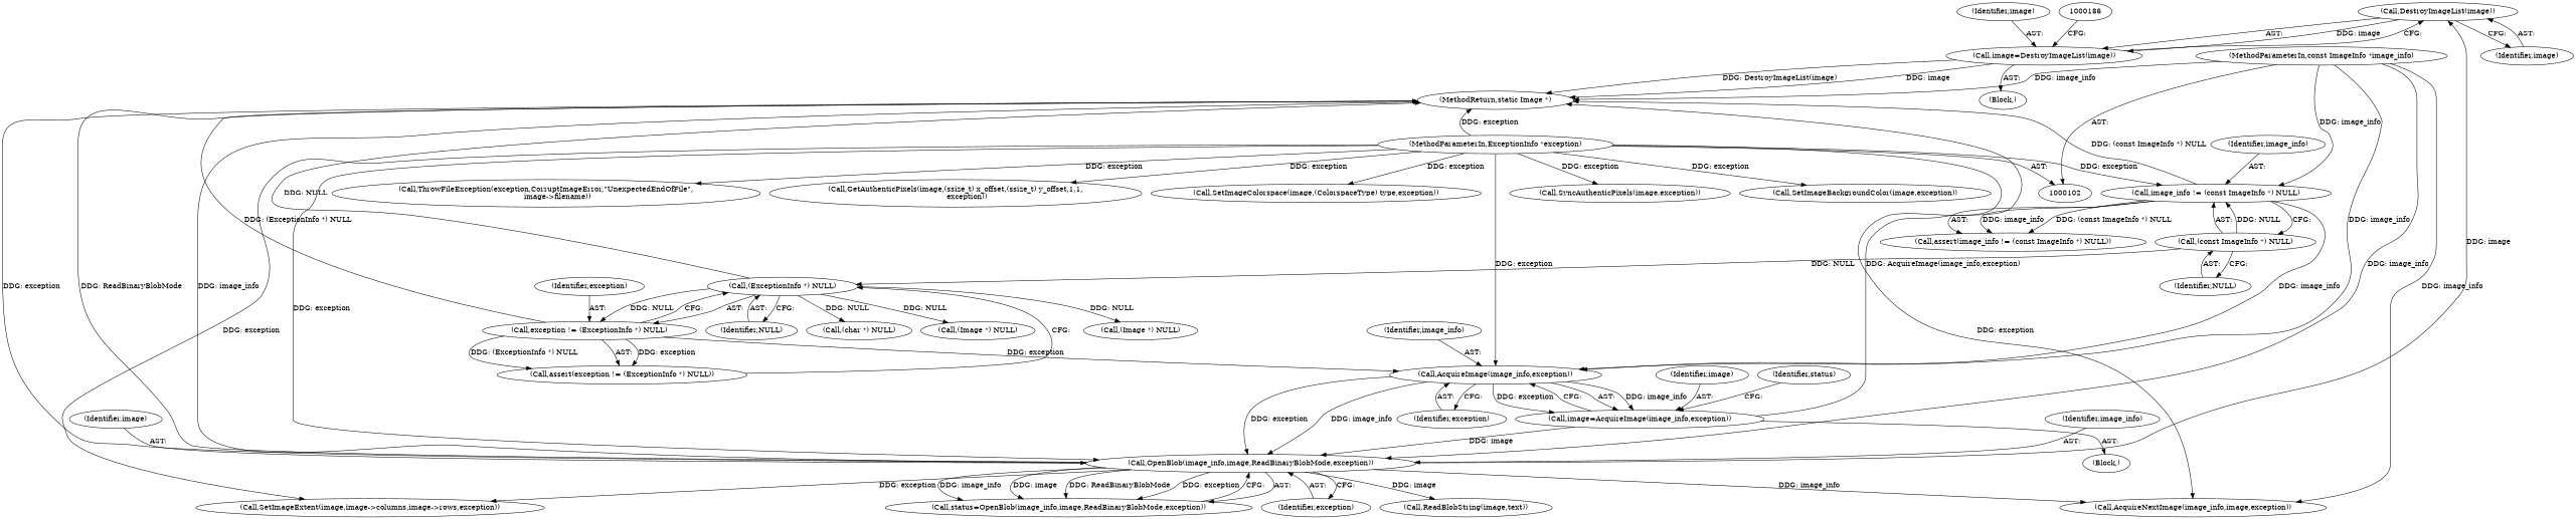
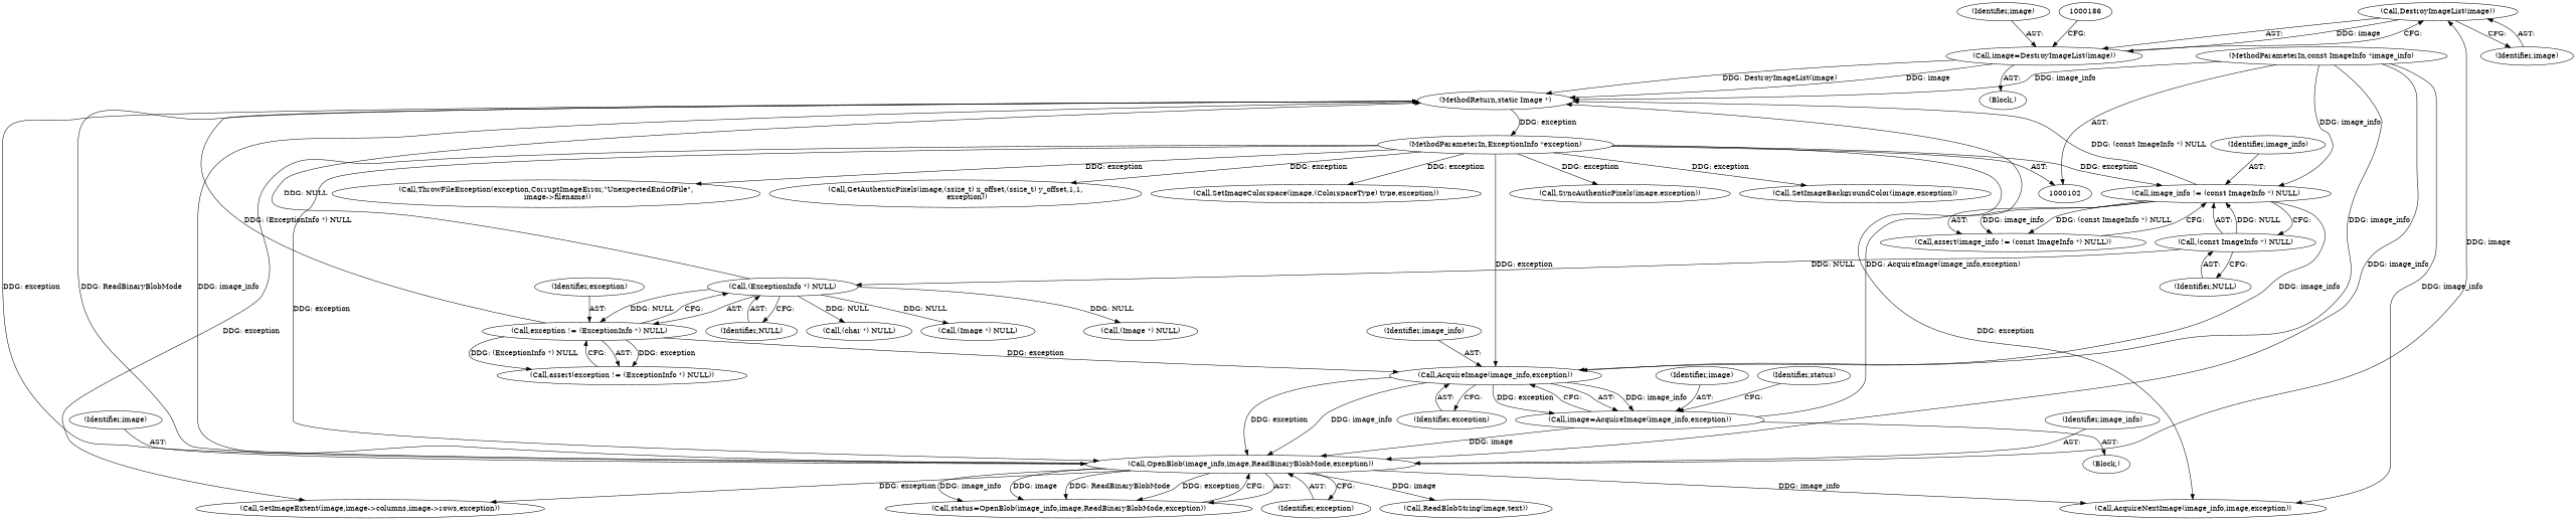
  digraph {
    n1 [label="(Call,DestroyImageList(image))"]
    n2 [label="(Call,image=DestroyImageList(image))"]
    n3 [label="(Identifier,image)"]
    n4 [label="(MethodReturn,static Image *)"]
    n5 [label="(Block,)"]
    n6 [label="(Call,OpenBlob(image_info,image,ReadBinaryBlobMode,exception))"]
    n7 [label="(Call,status=OpenBlob(image_info,image,ReadBinaryBlobMode,exception))"]
    n8 [label="(Call,AcquireNextImage(image_info,image,exception))"]
    n9 [label="(Identifier,exception)"]
    n10 [label="(Call,SetImageExtent(image,image->columns,image->rows,exception))"]
    n11 [label="(Call,ReadBlobString(image,text))"]
    n12 [label="(Call,AcquireImage(image_info,exception))"]
    n13 [label="(Call,image=AcquireImage(image_info,exception))"]
    n14 [label="(Identifier,exception)"]
    n15 [label="(Block,)"]
    n16 [label="(Call,image_info != (const ImageInfo *) NULL)"]
    n17 [label="(Call,(const ImageInfo *) NULL)"]
    n18 [label="(Call,assert(image_info != (const ImageInfo *) NULL))"]
    n19 [label="(Call,(ExceptionInfo *) NULL)"]
    n20 [label="(Identifier,NULL)"]
    n21 [label="(MethodParameterIn,const ImageInfo *image_info)"]
    1000102
    n23 [label="(Call,exception != (ExceptionInfo *) NULL)"]
    n24 [label="(Call,(char *) NULL)"]
    n25 [label="(Call,(Image *) NULL)"]
    n26 [label="(Call,(Image *) NULL)"]
    n27 [label="(Identifier,NULL)"]
    n28 [label="(Call,assert(exception != (ExceptionInfo *) NULL))"]
    n29 [label="(MethodParameterIn,ExceptionInfo *exception)"]
    n30 [label="(Call,SyncAuthenticPixels(image,exception))"]
    n31 [label="(Call,SetImageBackgroundColor(image,exception))"]
    n32 [label="(Call,ThrowFileException(exception,CorruptImageError,\"UnexpectedEndOfFile\",\n          image->filename))"]
    n33 [label="(Call,GetAuthenticPixels(image,(ssize_t) x_offset,(ssize_t) y_offset,1,1,\n          exception))"]
    n34 [label="(Call,SetImageColorspace(image,(ColorspaceType) type,exception))"]
    n35 [label="(Identifier,image_info)"]
    n36 [label="(Identifier,image)"]
    n37 [label="(Identifier,exception)"]
    n38 [label="(Identifier,image_info)"]
    n39 [label="(Identifier,image)"]
    n40 [label="(Identifier,image_info)"]
    n41 [label="(Identifier,status)"]
    n42 [label="(Identifier,image)"]
    1000186
    n1 -> n2 [label="AST: "]
    n1 -> n2 [label="DDG: image"]
    n1 -> n3 [label="CFG: "]
    n2 -> n1 [label="CFG: "]
    n2 -> n4 [label="DDG: DestroyImageList(image)"]
    n2 -> n4 [label="DDG: image"]
    n2 -> n5 [label="AST: "]
    n3 -> n1 [label="AST: "]
    n6 -> n1 [label="DDG: image"]
    n6 -> n4 [label="DDG: ReadBinaryBlobMode"]
    n6 -> n4 [label="DDG: image_info"]
    n6 -> n4 [label="DDG: exception"]
    n6 -> n7 [label="AST: "]
    n6 -> n7 [label="DDG: image_info"]
    n6 -> n7 [label="DDG: image"]
    n6 -> n7 [label="DDG: ReadBinaryBlobMode"]
    n6 -> n7 [label="DDG: exception"]
    n6 -> n8 [label="DDG: image_info"]
    n6 -> n9 [label="CFG: "]
    n6 -> n10 [label="DDG: exception"]
    n6 -> n11 [label="DDG: image"]
    n7 -> n6 [label="CFG: "]
    n9 -> n6 [label="AST: "]
    n12 -> n6 [label="DDG: image_info"]
    n12 -> n6 [label="DDG: exception"]
    n12 -> n13 [label="AST: "]
    n12 -> n13 [label="DDG: image_info"]
    n12 -> n13 [label="DDG: exception"]
    n12 -> n14 [label="CFG: "]
    n13 -> n4 [label="DDG: AcquireImage(image_info,exception)"]
    n13 -> n6 [label="DDG: image"]
    n13 -> n12 [label="CFG: "]
    n13 -> n15 [label="AST: "]
    n14 -> n12 [label="AST: "]
    n16 -> n4 [label="DDG: (const ImageInfo *) NULL"]
    n16 -> n12 [label="DDG: image_info"]
    n16 -> n17 [label="CFG: "]
    n16 -> n18 [label="AST: "]
    n16 -> n18 [label="DDG: image_info"]
    n16 -> n18 [label="DDG: (const ImageInfo *) NULL"]
    n17 -> n16 [label="AST: "]
    n17 -> n16 [label="DDG: NULL"]
    n17 -> n19 [label="DDG: NULL"]
    n17 -> n20 [label="CFG: "]
+   n18 -> n16 [label="CFG: "]
    n19 -> n4 [label="DDG: NULL"]
    n19 -> n23 [label="AST: "]
    n19 -> n23 [label="DDG: NULL"]
    n19 -> n24 [label="DDG: NULL"]
    n19 -> n25 [label="DDG: NULL"]
    n19 -> n26 [label="DDG: NULL"]
    n19 -> n27 [label="CFG: "]
    n20 -> n17 [label="AST: "]
    n21 -> n4 [label="DDG: image_info"]
    n21 -> n6 [label="DDG: image_info"]
    n21 -> n8 [label="DDG: image_info"]
    n21 -> n12 [label="DDG: image_info"]
    n21 -> n16 [label="DDG: image_info"]
    n21 -> 1000102 [label="AST: "]
    n23 -> n4 [label="DDG: (ExceptionInfo *) NULL"]
    n23 -> n12 [label="DDG: exception"]
    n23 -> n19 [label="CFG: "]
    n23 -> n28 [label="AST: "]
    n23 -> n28 [label="DDG: exception"]
    n23 -> n28 [label="DDG: (ExceptionInfo *) NULL"]
    n27 -> n19 [label="AST: "]
-   n28 -> n19 [label="CFG: "]
-   n29 -> n4 [label="DDG: exception"]
+   n28 -> n23 [label="CFG: "]
+   n4 -> n29 [label="DDG: exception"]
    n29 -> n6 [label="DDG: exception"]
    n29 -> n8 [label="DDG: exception"]
    n29 -> n10 [label="DDG: exception"]
    n29 -> n12 [label="DDG: exception"]
    n29 -> n16 [label="DDG: exception"]
    n29 -> 1000102 [label="AST: "]
    n29 -> n30 [label="DDG: exception"]
    n29 -> n31 [label="DDG: exception"]
    n29 -> n32 [label="DDG: exception"]
    n29 -> n33 [label="DDG: exception"]
    n29 -> n34 [label="DDG: exception"]
    n35 -> n12 [label="AST: "]
    n36 -> n2 [label="AST: "]
    n37 -> n23 [label="AST: "]
    n38 -> n6 [label="AST: "]
    n39 -> n6 [label="AST: "]
    n40 -> n16 [label="AST: "]
    n41 -> n13 [label="CFG: "]
    n42 -> n13 [label="AST: "]
    1000186 -> n2 [label="CFG: "]
  }
